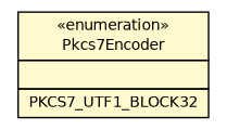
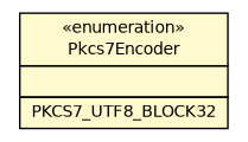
  digraph {
    nodesep=0.25
    ranksep=0.5
    rankdir=LR
-   n1 [fontcolor=black fontname=Helvetica fontsize=10.0 label=<<table title="cn.home1.oss.lib.common.crypto.Pkcs7Encoder" border="0" cellborder="1" cellspacing="0" cellpadding="2" port="p" bgcolor="lemonChiffon" href="./Pkcs7Encoder.html"> 		<tr><td><table border="0" cellspacing="0" cellpadding="1"> <tr><td align="center" balign="center"> &#171;enumeration&#187; </td></tr> <tr><td align="center" balign="center"> Pkcs7Encoder </td></tr> 		</table></td></tr> 		<tr><td><table border="0" cellspacing="0" cellpadding="1"> <tr><td align="left" balign="left">  </td></tr> 		</table></td></tr> 		<tr><td><table border="0" cellspacing="0" cellpadding="1"> <tr><td align="left" balign="left"> PKCS7_UTF1_BLOCK32 </td></tr> 		</table></td></tr> 		</table>> shape=plaintext]
+   n1 [fontcolor=black fontname=Helvetica fontsize=10.0 label=<<table title="cn.home1.oss.lib.common.crypto.Pkcs7Encoder" border="0" cellborder="1" cellspacing="0" cellpadding="2" port="p" bgcolor="lemonChiffon" href="./Pkcs7Encoder.html"> 		<tr><td><table border="0" cellspacing="0" cellpadding="1"> <tr><td align="center" balign="center"> &#171;enumeration&#187; </td></tr> <tr><td align="center" balign="center"> Pkcs7Encoder </td></tr> 		</table></td></tr> 		<tr><td><table border="0" cellspacing="0" cellpadding="1"> <tr><td align="left" balign="left">  </td></tr> 		</table></td></tr> 		<tr><td><table border="0" cellspacing="0" cellpadding="1"> <tr><td align="left" balign="left"> PKCS7_UTF8_BLOCK32 </td></tr> 		</table></td></tr> 		</table>> shape=plaintext]
  }
